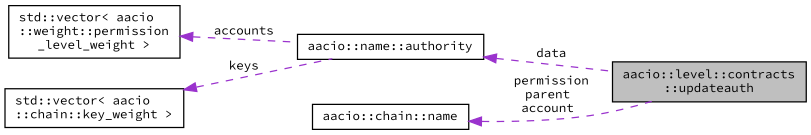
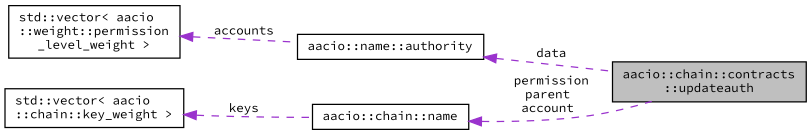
  digraph {
    fontname="Source Code Pro"
    rankdir=LR
    node [color=black fillcolor=white fontname="Source Code Pro" fontsize=10 shape=record style=filled]
    edge [color=darkorchid3 dir=back fontname="Source Code Pro" fontsize=10 labelfontname=Helvetica labelfontsize=10 style=dashed]
-   n1 [fillcolor=grey75 fontcolor=black height=0.2 label="aacio::level::contracts\l::updateauth" width=0.4]
+   n1 [fillcolor=grey75 fontcolor=black height=0.2 label="aacio::chain::contracts\l::updateauth" width=0.4]
    n2 [height=0.2 label="aacio::name::authority" width=0.4]
    n3 [height=0.2 label="std::vector\< aacio\l::weight::permission\l_level_weight \>" width=0.4]
    n4 [height=0.2 label="std::vector\< aacio\l::chain::key_weight \>" width=0.4]
    n5 [height=0.2 label="aacio::chain::name" width=0.4]
    n2 -> n1 [label=" data"]
    n3 -> n2 [label=" accounts"]
-   n4 -> n2 [label=" keys"]
+   n4 -> n5 [label=" keys"]
    n5 -> n1 [label=" permission\nparent\naccount"]
  }
